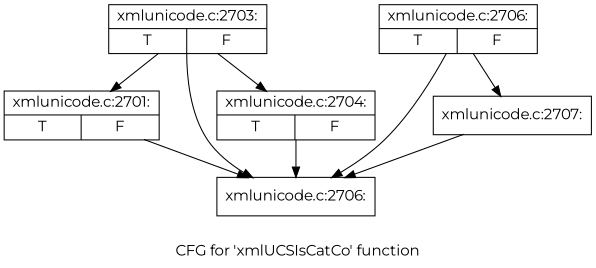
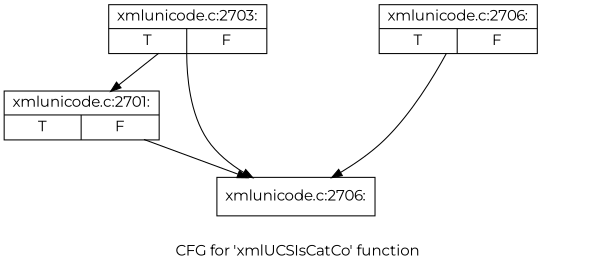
  digraph {
    fontname=Montserrat
    label="CFG for 'xmlUCSIsCatCo' function"
    node [fontname=Montserrat shape=record]
    edge [fontname=Montserrat]
    n1 [label="{xmlunicode.c:2701:|{<s0>T|<s1>F}}"]
    n2 [label="{xmlunicode.c:2706:}"]
    n3 [label="{xmlunicode.c:2703:|{<s0>T|<s1>F}}"]
-   n4 [label="{xmlunicode.c:2704:|{<s0>T|<s1>F}}"]
    n5 [label="{xmlunicode.c:2706:|{<s0>T|<s1>F}}"]
-   n6 [label="{xmlunicode.c:2707:}"]
    n1 -> n2
    n3 -> n1
    n3 -> n2
-   n3 -> n4
-   n4 -> n2
    n5 -> n2
-   n5 -> n6
-   n6 -> n2
  }
